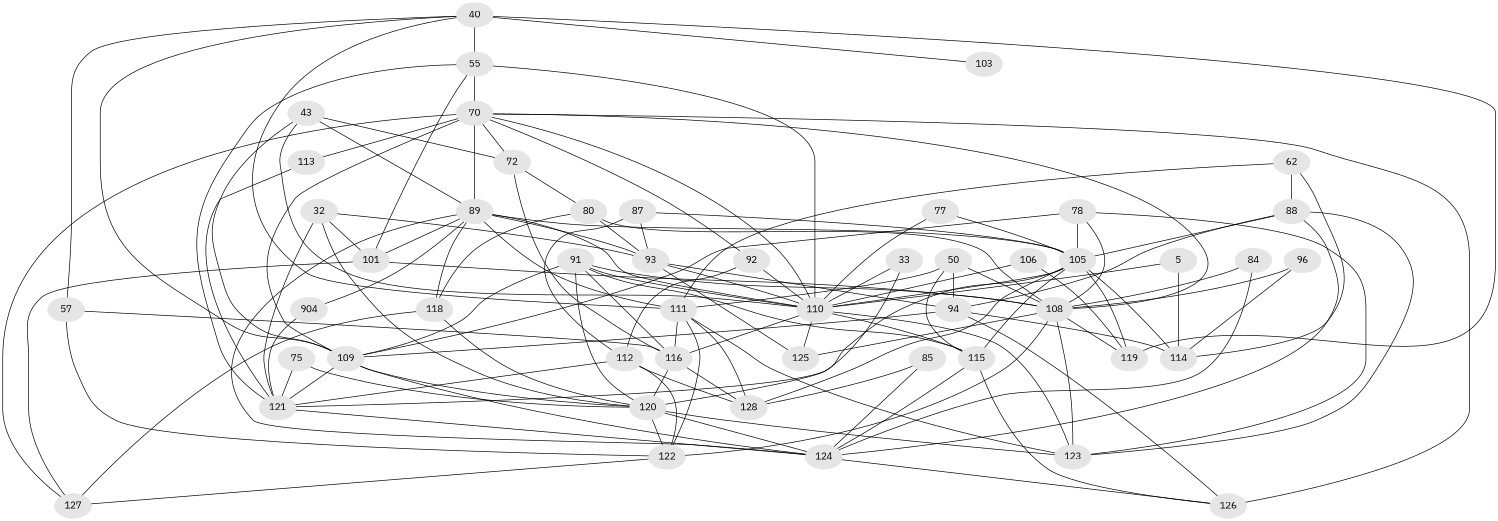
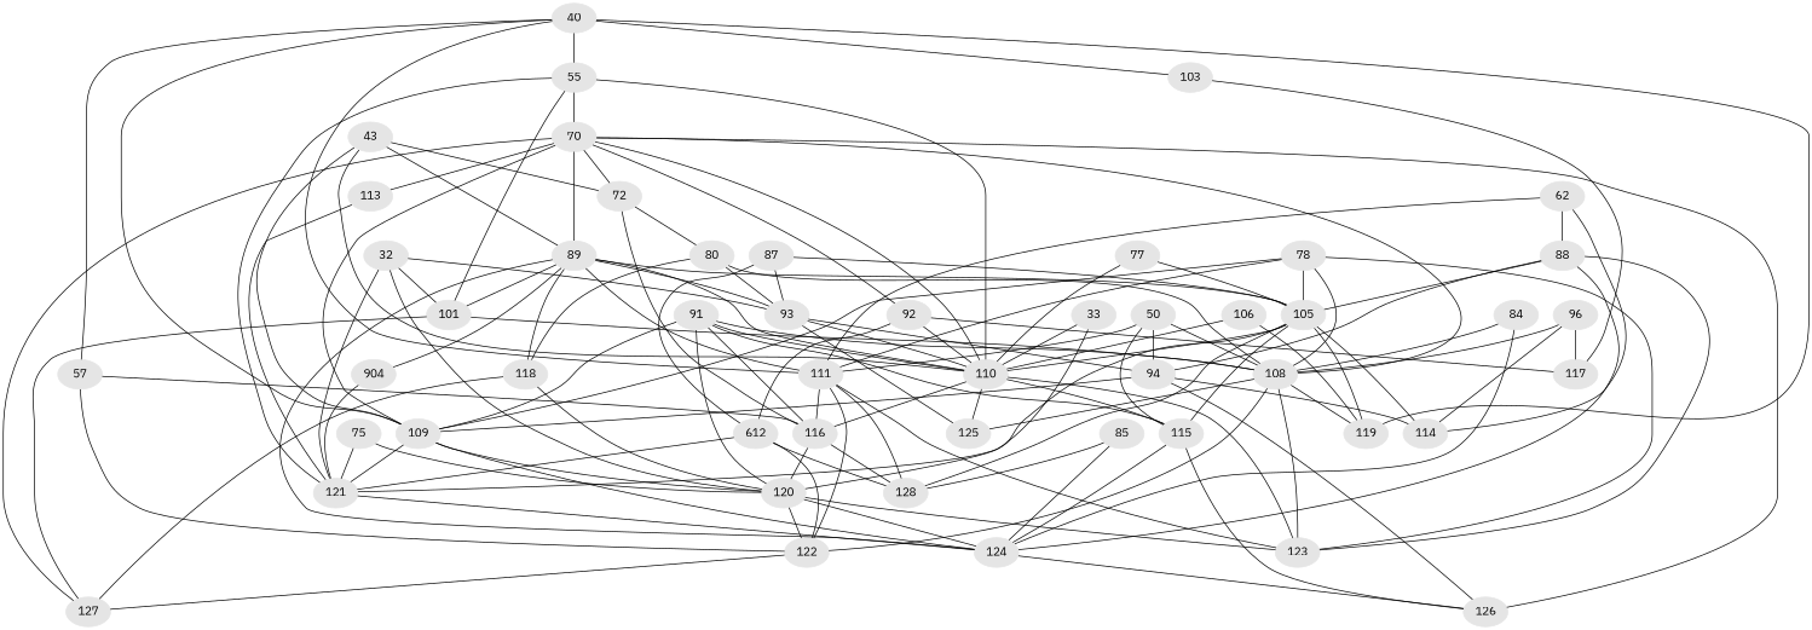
  graph {
    fontname="IBM Plex Sans"
    node [color=gray90 fontname="IBM Plex Sans" style=filled]
    edge [fontname="IBM Plex Sans"]
    110 [super="+102+100"]
    115 [super="+20"]
    116 [super="+95+61"]
    123 [super="+39"]
    125
-   5
    114 [super="+90"]
    32 [super="+2"]
    93 [super="+65"]
    101
    120 [super="+49+99"]
    121 [super="+98+81"]
    94
    108 [super="+63+97+64"]
    127
    122 [super="+54"]
    124 [super="+107"]
    33
    40 [super="+19"]
    55 [super="+46"]
    57 [super="+7"]
    103
    109 [super="+6+51"]
    111 [super="+82"]
    119 [super="+73"]
    70 [super="+66"]
+   117
    128
    43 [super="+16"]
    72 [super="+41"]
    89 [super="+83+76"]
    80 [super="+36"]
    105 [super="+12+71"]
    118
    n35 [label=904]
    50 [super="+31"]
    126
    92 [super="+74"]
    113
    88 [super="+25"]
    62
-   112 [super="+8+59"]
+   112 [super="+8+59" label=612]
    75
    77
    78 [super="+69"]
    84
    85
    87
    91 [super="+58"]
    96 [super="+47"]
    106
    110 -- 115
    110 -- 116 [weight=2]
    110 -- 123 [weight=2]
    110 -- 125
    115 -- 124
    115 -- 126
    116 -- 120 [weight=2]
    116 -- 128
-   5 -- 110
-   5 -- 114
    32 -- 93
    32 -- 101
    32 -- 120
    32 -- 121 [weight=2]
    93 -- 110
    93 -- 125
    93 -- 94
    101 -- 108
    101 -- 127
    120 -- 123 [weight=2]
    120 -- 122
    120 -- 124 [weight=2]
    121 -- 124
    94 -- 114
    94 -- 109
    94 -- 126
    108 -- 123
    108 -- 125
    108 -- 122 [weight=2]
    108 -- 119 [weight=2]
    122 -- 127
    124 -- 126
    33 -- 110
    33 -- 120
    40 -- 55 [weight=2]
    40 -- 57
    40 -- 103
    40 -- 109
    40 -- 111 [weight=2]
    40 -- 119 [weight=2]
    55 -- 110 [weight=4]
    55 -- 101
    55 -- 121 [weight=2]
    55 -- 70
    57 -- 116
    57 -- 122 [weight=2]
+   103 -- 117
    109 -- 120
    109 -- 121 [weight=2]
    109 -- 124
    111 -- 116 [weight=3]
    111 -- 123
    111 -- 122
    111 -- 128
    70 -- 110
    70 -- 108
    70 -- 127
    70 -- 109 [weight=3]
    70 -- 72 [weight=2]
    70 -- 89 [weight=3]
    70 -- 126
    70 -- 92
    70 -- 113
    43 -- 110
    43 -- 109
    43 -- 72 [weight=2]
    43 -- 89
    72 -- 116
    72 -- 80
    89 -- 110
    89 -- 93 [weight=2]
    89 -- 101
    89 -- 124
    89 -- 111
    89 -- 105 [weight=3]
    89 -- 118
    89 -- n35
    80 -- 93
    80 -- 108 [weight=3]
    80 -- 118
    105 -- 110
    105 -- 115
    105 -- 114
    105 -- 121
    105 -- 119 [weight=2]
    105 -- 128
    118 -- 120
    118 -- 127
    n35 -- 121
    50 -- 115
    50 -- 94 [weight=2]
    50 -- 108
    50 -- 111
    92 -- 110 [weight=2]
+   92 -- 117
    92 -- 112 [weight=2]
    113 -- 121
    88 -- 123
    88 -- 94
    88 -- 124
    88 -- 105
    62 -- 114
    62 -- 111
    62 -- 88
    112 -- 121
    112 -- 122
    112 -- 128
    75 -- 120
    75 -- 121
    77 -- 110
    77 -- 105
    78 -- 123 [weight=2]
    78 -- 108
    78 -- 109
+   78 -- 111
    78 -- 105 [weight=2]
    84 -- 108
    84 -- 124
    85 -- 124
    85 -- 128
    87 -- 93
    87 -- 105
    87 -- 112
    91 -- 110
    91 -- 115 [weight=2]
    91 -- 116
    91 -- 120
    91 -- 108
    91 -- 109 [weight=2]
    96 -- 114 [weight=2]
    96 -- 108 [weight=2]
+   96 -- 117
    106 -- 110
    106 -- 119
  }
